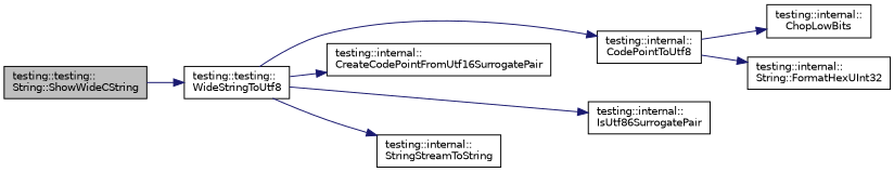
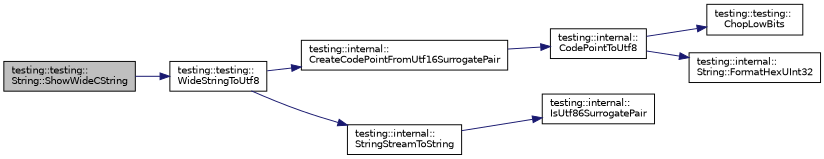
  digraph {
    rankdir=LR
    node [color=black fontname=Helvetica fontsize=10 shape=record]
    edge [color=midnightblue fontname=Helvetica fontsize=10 labelfontname=Helvetica labelfontsize=10 style=solid]
    n1 [fillcolor=grey75 fontcolor=black height=0.2 label="testing::testing::\lString::ShowWideCString" style=filled width=0.4]
    n2 [height=0.2 label="testing::testing::\lWideStringToUtf8" width=0.4]
    n3 [height=0.2 label="testing::internal::\lCodePointToUtf8" width=0.4]
    n4 [height=0.2 label="testing::internal::\lCreateCodePointFromUtf16SurrogatePair" width=0.4]
    n5 [height=0.2 label="testing::internal::\lIsUtf86SurrogatePair" width=0.4]
    n6 [height=0.2 label="testing::internal::\lStringStreamToString" width=0.4]
-   n7 [height=0.2 label="testing::internal::\lChopLowBits" width=0.4]
+   n7 [height=0.2 label="testing::testing::\lChopLowBits" width=0.4]
    n8 [height=0.2 label="testing::internal::\lString::FormatHexUInt32" width=0.4]
    n1 -> n2
-   n2 -> n3
+   n4 -> n3
    n2 -> n4
-   n2 -> n5
+   n6 -> n5
    n2 -> n6
    n3 -> n7
    n3 -> n8
  }
